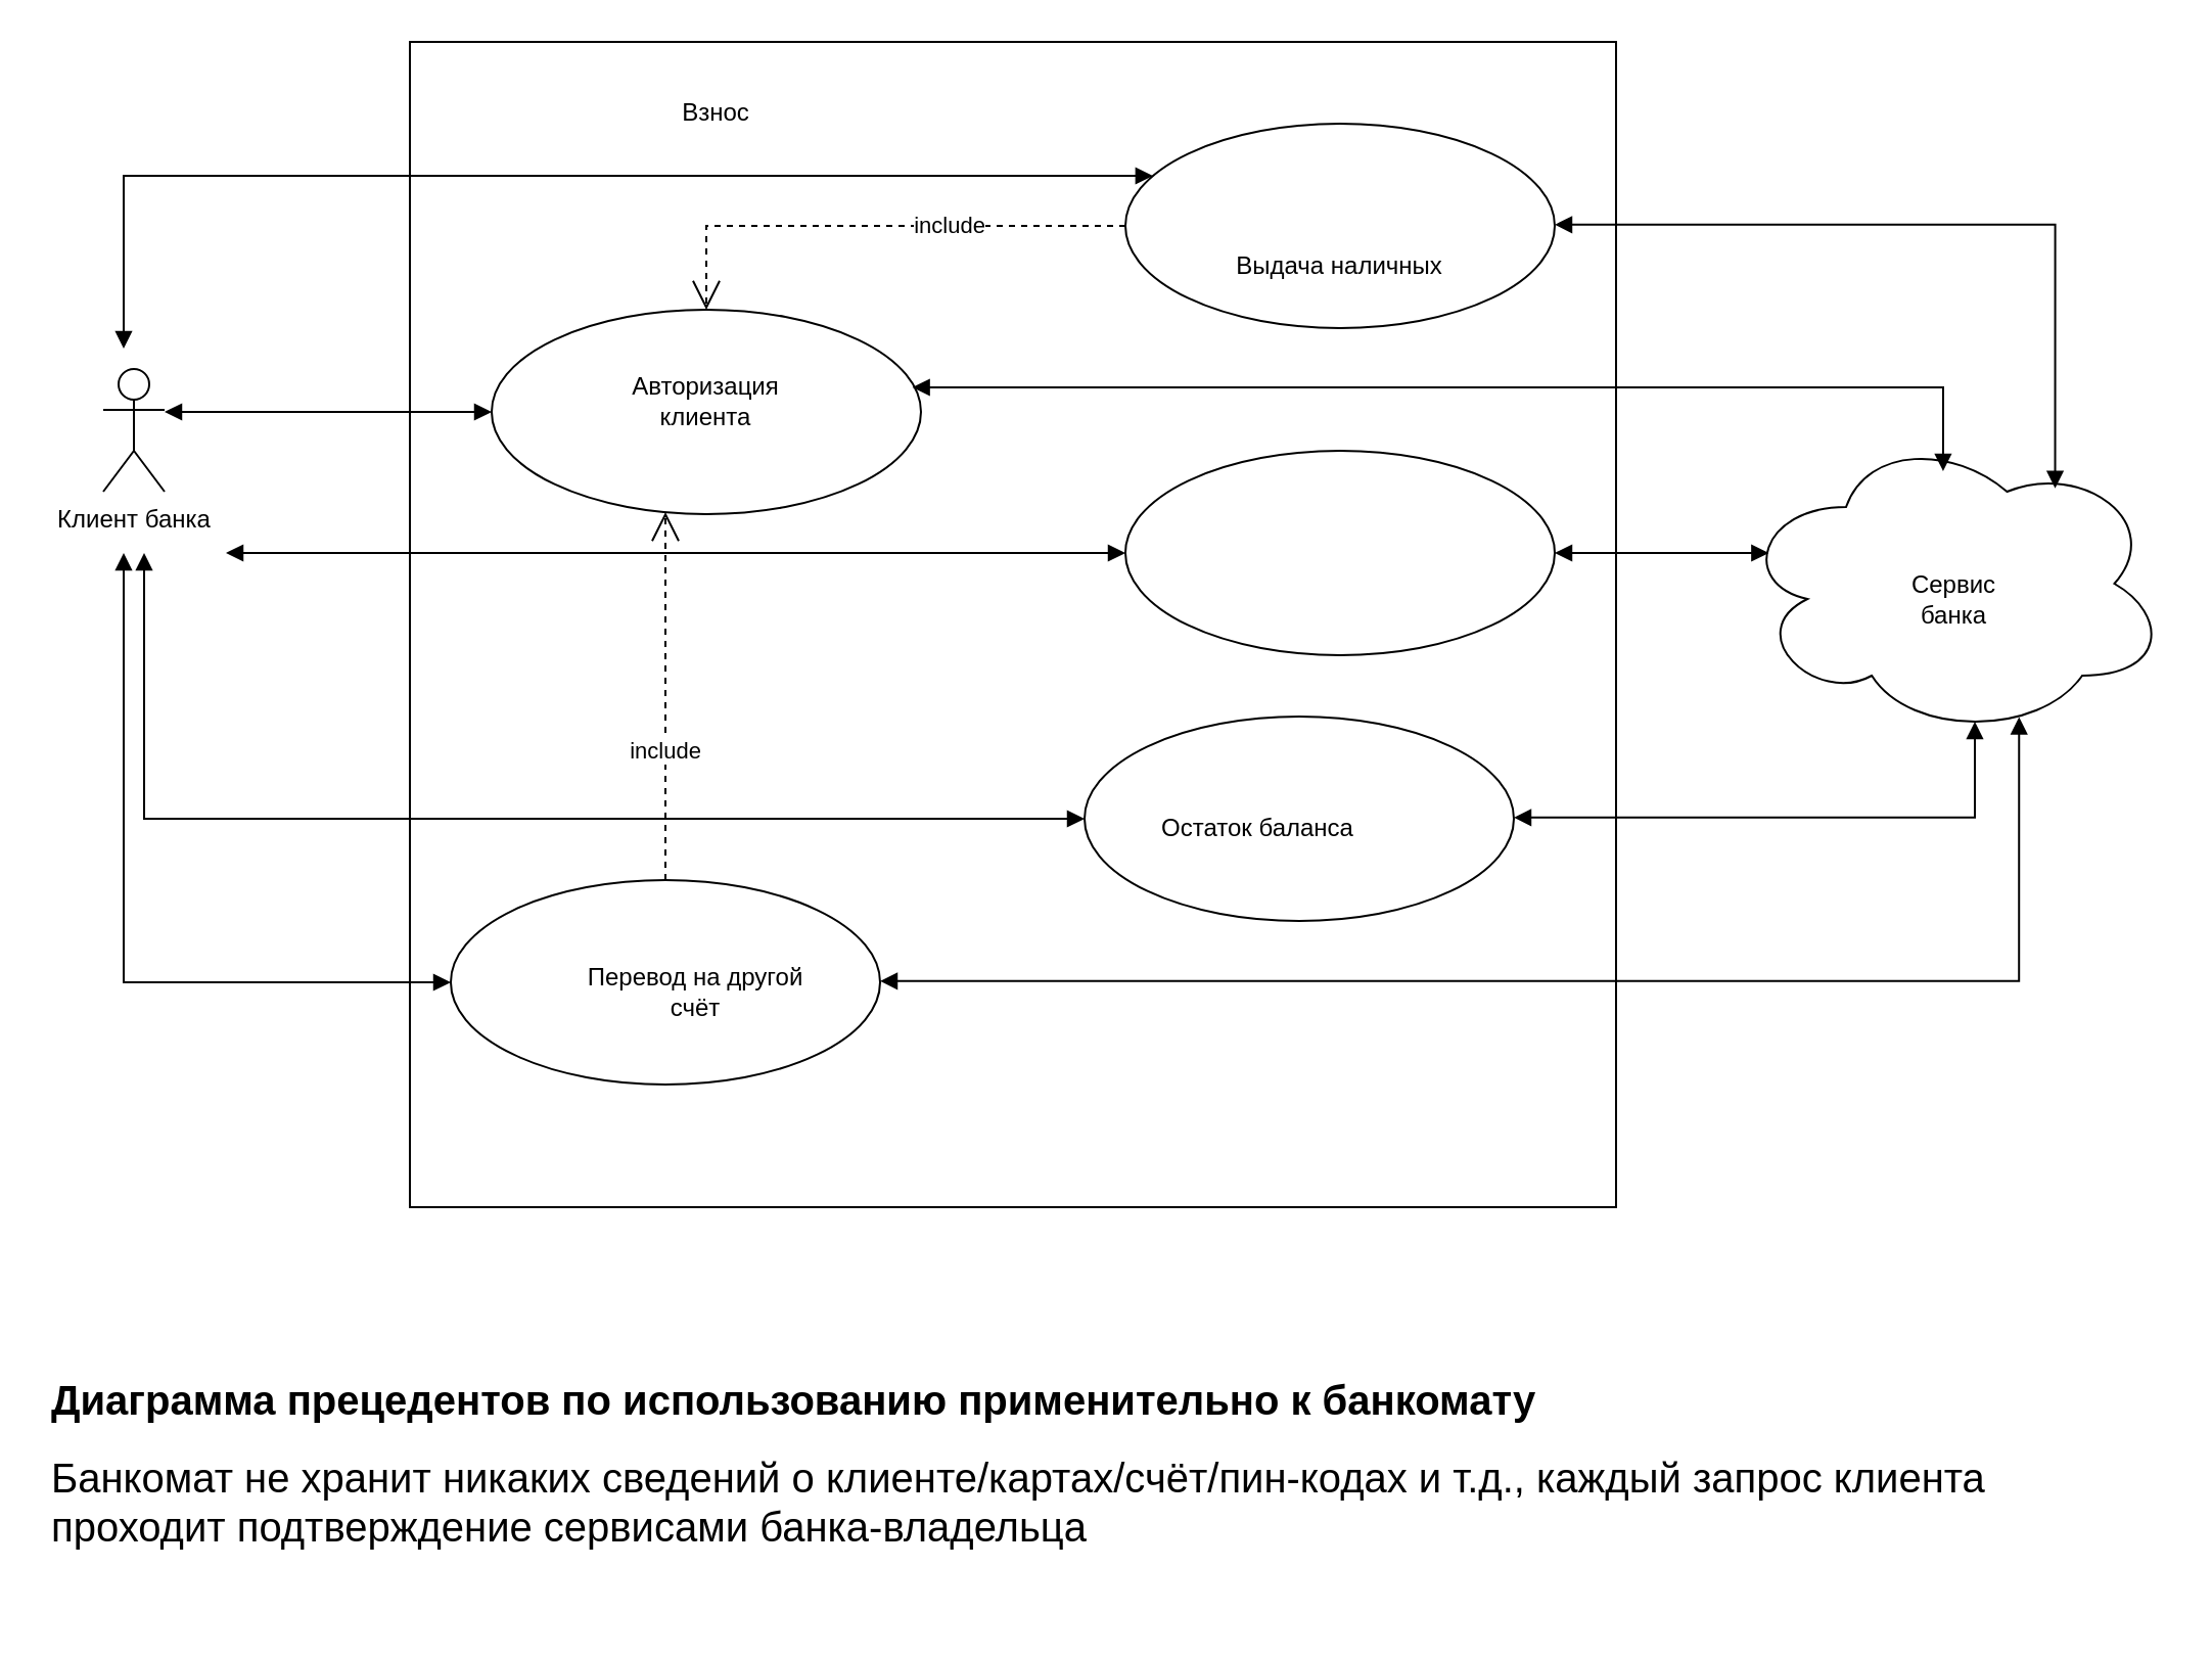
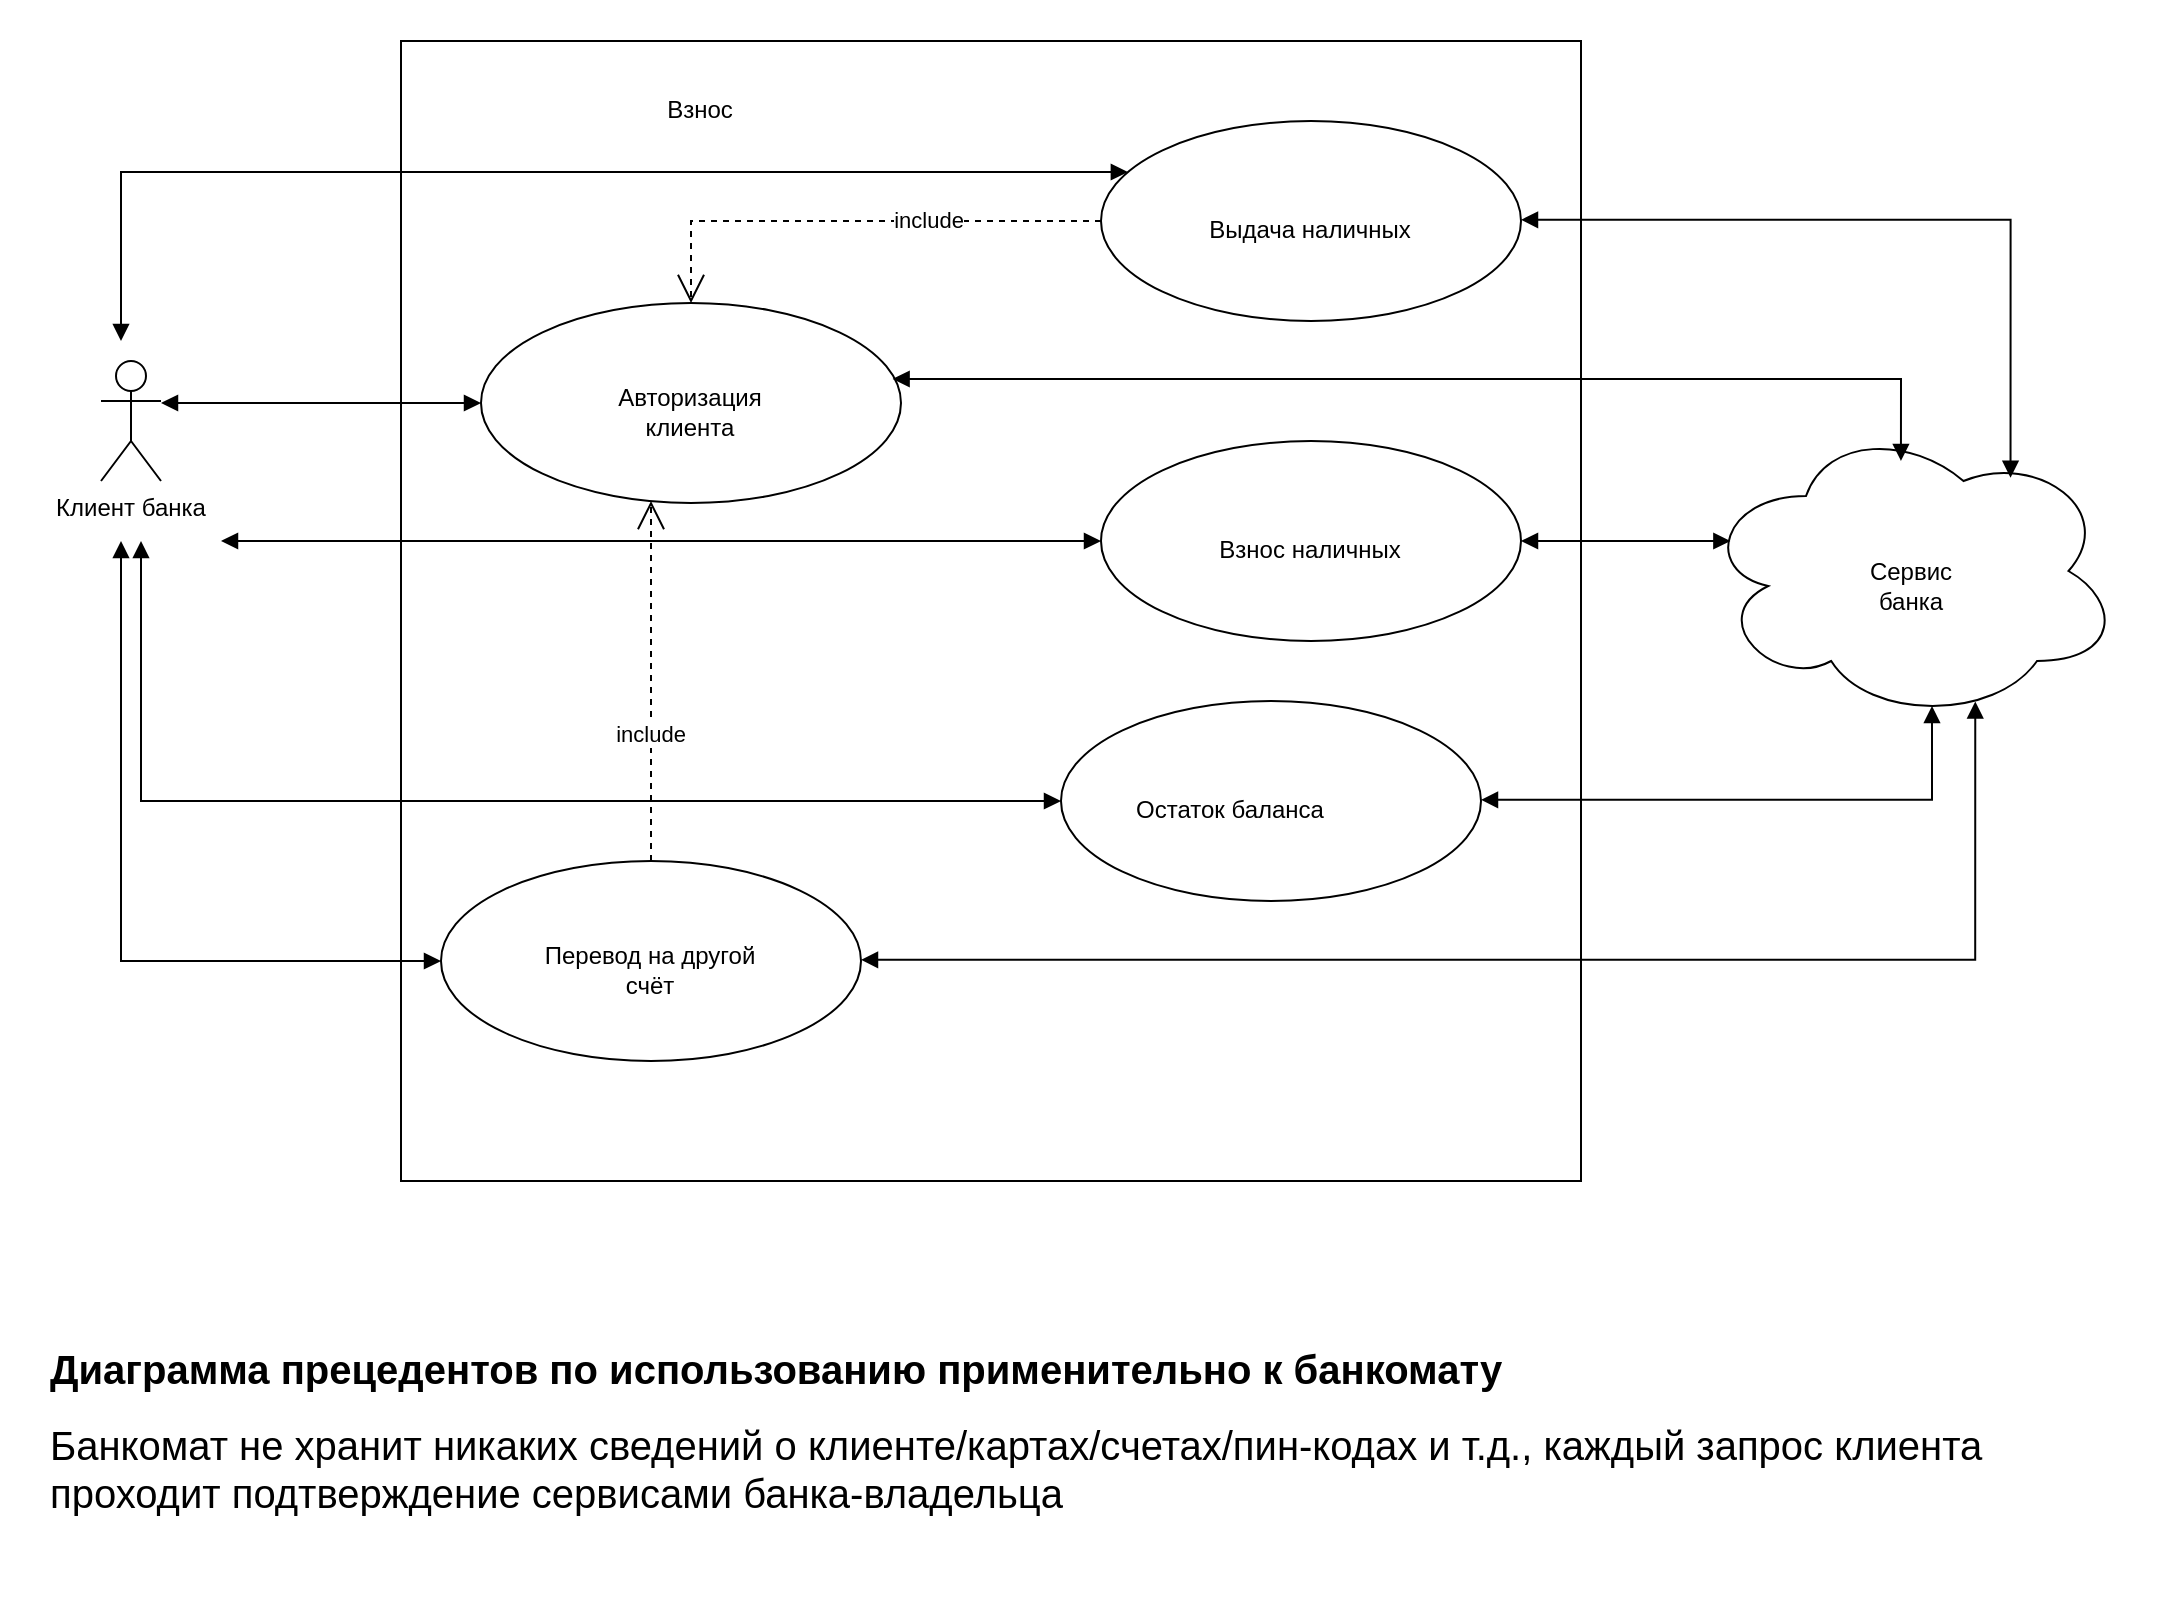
  <mxCell id="0" />
  <mxCell id="1" parent="0" />
  <mxCell id="2" value="Клиент банка" style="shape=umlActor;verticalLabelPosition=bottom;verticalAlign=top;html=1;outlineConnect=0;" parent="1" vertex="1"><mxGeometry x="50" y="180" width="30" height="60" as="geometry" /></mxCell>
  <mxCell id="3" value="" style="rounded=0;whiteSpace=wrap;html=1;" parent="1" vertex="1"><mxGeometry x="200" y="20" width="590" height="570" as="geometry" /></mxCell>
  <mxCell id="4" value="Взнос" style="text;html=1;strokeColor=none;fillColor=none;align=center;verticalAlign=middle;whiteSpace=wrap;rounded=0;" parent="1" vertex="1"><mxGeometry x="320" y="40" width="60" height="30" as="geometry" /></mxCell>
  <mxCell id="5" value="" style="group" parent="1" vertex="1" connectable="0"><mxGeometry x="240" y="151" width="210" height="100" as="geometry" /></mxCell>
  <mxCell id="6" value="" style="ellipse;whiteSpace=wrap;html=1;" parent="5" vertex="1"><mxGeometry width="210" height="100" as="geometry" /></mxCell>
- <mxCell id="7" value="Авторизация клиента" style="text;html=1;strokeColor=none;fillColor=none;align=center;verticalAlign=middle;whiteSpace=wrap;rounded=0;" parent="5" vertex="1"><mxGeometry x="50" y="20" width="110" height="50" as="geometry" /></mxCell>
+ <mxCell id="7" value="Авторизация клиента" style="text;html=1;strokeColor=none;fillColor=none;align=center;verticalAlign=middle;whiteSpace=wrap;rounded=0;" parent="5" vertex="1"><mxGeometry x="50" y="30" width="110" height="50" as="geometry" /></mxCell>
  <mxCell id="8" value="" style="group" parent="1" vertex="1" connectable="0"><mxGeometry x="550" y="60" width="210" height="100" as="geometry" /></mxCell>
  <mxCell id="9" value="" style="ellipse;whiteSpace=wrap;html=1;" parent="8" vertex="1"><mxGeometry width="210" height="100" as="geometry" /></mxCell>
- <mxCell id="10" value="Выдача наличных" style="text;html=1;strokeColor=none;fillColor=none;align=center;verticalAlign=middle;whiteSpace=wrap;rounded=0;" parent="8" vertex="1"><mxGeometry x="50" y="45" width="110" height="50" as="geometry" /></mxCell>
+ <mxCell id="10" value="Выдача наличных" style="text;html=1;strokeColor=none;fillColor=none;align=center;verticalAlign=middle;whiteSpace=wrap;rounded=0;" parent="8" vertex="1"><mxGeometry x="50" y="30" width="110" height="50" as="geometry" /></mxCell>
  <mxCell id="11" value="" style="group" parent="1" vertex="1" connectable="0"><mxGeometry x="550" y="220" width="210" height="100" as="geometry" /></mxCell>
  <mxCell id="12" value="" style="ellipse;whiteSpace=wrap;html=1;" parent="11" vertex="1"><mxGeometry width="210" height="100" as="geometry" /></mxCell>
+ <mxCell id="13" value="Взнос наличных" style="text;html=1;strokeColor=none;fillColor=none;align=center;verticalAlign=middle;whiteSpace=wrap;rounded=0;" parent="11" vertex="1"><mxGeometry x="50" y="30" width="110" height="50" as="geometry" /></mxCell>
  <mxCell id="14" value="" style="group" parent="1" vertex="1" connectable="0"><mxGeometry x="530" y="350" width="210" height="100" as="geometry" /></mxCell>
  <mxCell id="15" value="" style="ellipse;whiteSpace=wrap;html=1;" parent="14" vertex="1"><mxGeometry width="210" height="100" as="geometry" /></mxCell>
  <mxCell id="16" value="Остаток баланса" style="text;html=1;strokeColor=none;fillColor=none;align=center;verticalAlign=middle;whiteSpace=wrap;rounded=0;" parent="14" vertex="1"><mxGeometry x="30" y="30" width="110" height="50" as="geometry" /></mxCell>
  <mxCell id="17" value="" style="group" parent="1" vertex="1" connectable="0"><mxGeometry x="220" y="430" width="210" height="100" as="geometry" /></mxCell>
  <mxCell id="18" value="" style="ellipse;whiteSpace=wrap;html=1;" parent="17" vertex="1"><mxGeometry width="210" height="100" as="geometry" /></mxCell>
- <mxCell id="19" value="Перевод на другой счёт" style="text;html=1;strokeColor=none;fillColor=none;align=center;verticalAlign=middle;whiteSpace=wrap;rounded=0;" parent="17" vertex="1"><mxGeometry x="65" y="30" width="110" height="50" as="geometry" /></mxCell>
+ <mxCell id="19" value="Перевод на другой счёт" style="text;html=1;strokeColor=none;fillColor=none;align=center;verticalAlign=middle;whiteSpace=wrap;rounded=0;" parent="17" vertex="1"><mxGeometry x="50" y="30" width="110" height="50" as="geometry" /></mxCell>
  <mxCell id="20" value="" style="group" parent="1" vertex="1" connectable="0"><mxGeometry x="850" y="210" width="210" height="150" as="geometry" /></mxCell>
  <mxCell id="21" value="" style="ellipse;shape=cloud;whiteSpace=wrap;html=1;" parent="20" vertex="1"><mxGeometry width="210" height="150" as="geometry" /></mxCell>
  <mxCell id="22" value="Сервис банка" style="text;html=1;strokeColor=none;fillColor=none;align=center;verticalAlign=middle;whiteSpace=wrap;rounded=0;" parent="20" vertex="1"><mxGeometry x="70.603" y="56.25" width="68.793" height="52.5" as="geometry" /></mxCell>
  <mxCell id="23" value="include" style="endArrow=open;endSize=12;dashed=1;html=1;rounded=0;edgeStyle=orthogonalEdgeStyle;exitX=0.5;exitY=0;exitDx=0;exitDy=0;" parent="1" source="18" edge="1"><mxGeometry x="-0.302" width="160" relative="1" as="geometry"><mxPoint x="560" y="380" as="sourcePoint" /><mxPoint x="325" y="250" as="targetPoint" /><mxPoint as="offset" /><Array as="points"><mxPoint x="325" y="249" /></Array></mxGeometry></mxCell>
  <mxCell id="24" value="include" style="endArrow=open;endSize=12;dashed=1;html=1;rounded=0;edgeStyle=orthogonalEdgeStyle;entryX=0.5;entryY=0;entryDx=0;entryDy=0;exitX=0;exitY=0.5;exitDx=0;exitDy=0;" parent="1" source="9" target="6" edge="1"><mxGeometry x="-0.302" width="160" relative="1" as="geometry"><mxPoint x="580" y="400" as="sourcePoint" /><mxPoint x="375" y="290" as="targetPoint" /><mxPoint as="offset" /></mxGeometry></mxCell>
  <mxCell id="25" value="" style="endArrow=block;startArrow=block;endFill=1;startFill=1;html=1;rounded=0;edgeStyle=orthogonalEdgeStyle;entryX=0.064;entryY=0.255;entryDx=0;entryDy=0;entryPerimeter=0;" parent="1" target="9" edge="1"><mxGeometry width="160" relative="1" as="geometry"><mxPoint x="60" y="170" as="sourcePoint" /><mxPoint x="570" y="330" as="targetPoint" /><Array as="points"><mxPoint x="60" y="130" /><mxPoint x="60" y="85" /></Array></mxGeometry></mxCell>
  <mxCell id="26" value="" style="endArrow=block;startArrow=block;endFill=1;startFill=1;html=1;rounded=0;edgeStyle=orthogonalEdgeStyle;" parent="1" source="18" edge="1"><mxGeometry width="160" relative="1" as="geometry"><mxPoint x="60" y="434.53" as="sourcePoint" /><mxPoint x="60" y="270" as="targetPoint" /><Array as="points"><mxPoint x="60" y="480" /></Array></mxGeometry></mxCell>
  <mxCell id="27" value="" style="endArrow=block;startArrow=block;endFill=1;startFill=1;html=1;rounded=0;edgeStyle=orthogonalEdgeStyle;exitX=0;exitY=0.5;exitDx=0;exitDy=0;" parent="1" source="15" edge="1"><mxGeometry width="160" relative="1" as="geometry"><mxPoint x="520" y="420" as="sourcePoint" /><mxPoint x="70" y="270" as="targetPoint" /><Array as="points"><mxPoint x="70" y="400" /></Array></mxGeometry></mxCell>
  <mxCell id="28" value="" style="endArrow=block;startArrow=block;endFill=1;startFill=1;html=1;rounded=0;edgeStyle=orthogonalEdgeStyle;exitX=0;exitY=0.5;exitDx=0;exitDy=0;" parent="1" source="12" edge="1"><mxGeometry width="160" relative="1" as="geometry"><mxPoint x="490" y="285" as="sourcePoint" /><mxPoint x="110" y="270" as="targetPoint" /><Array as="points"><mxPoint x="550" y="270" /></Array></mxGeometry></mxCell>
  <mxCell id="29" value="" style="endArrow=block;startArrow=block;endFill=1;startFill=1;html=1;rounded=0;edgeStyle=orthogonalEdgeStyle;exitX=0;exitY=0.5;exitDx=0;exitDy=0;" parent="1" source="6" edge="1"><mxGeometry width="160" relative="1" as="geometry"><mxPoint x="180" y="170" as="sourcePoint" /><mxPoint x="80" y="201" as="targetPoint" /><Array as="points"><mxPoint x="140" y="201" /><mxPoint x="140" y="201" /></Array></mxGeometry></mxCell>
  <mxCell id="30" value="" style="endArrow=block;startArrow=block;endFill=1;startFill=1;html=1;rounded=0;edgeStyle=orthogonalEdgeStyle;exitX=0.653;exitY=0.935;exitDx=0;exitDy=0;exitPerimeter=0;" parent="1" source="21" edge="1"><mxGeometry width="160" relative="1" as="geometry"><mxPoint x="630" y="479.41" as="sourcePoint" /><mxPoint x="430" y="479.41" as="targetPoint" /><Array as="points"><mxPoint x="987" y="479" /></Array></mxGeometry></mxCell>
  <mxCell id="31" value="" style="endArrow=block;startArrow=block;endFill=1;startFill=1;html=1;rounded=0;edgeStyle=orthogonalEdgeStyle;exitX=0.55;exitY=0.95;exitDx=0;exitDy=0;exitPerimeter=0;" parent="1" source="21" edge="1"><mxGeometry width="160" relative="1" as="geometry"><mxPoint x="940" y="399.41" as="sourcePoint" /><mxPoint x="740" y="399.41" as="targetPoint" /><Array as="points"><mxPoint x="966" y="399" /></Array></mxGeometry></mxCell>
  <mxCell id="32" value="" style="endArrow=block;startArrow=block;endFill=1;startFill=1;html=1;rounded=0;edgeStyle=orthogonalEdgeStyle;exitX=0.737;exitY=0.189;exitDx=0;exitDy=0;exitPerimeter=0;" parent="1" source="21" edge="1"><mxGeometry width="160" relative="1" as="geometry"><mxPoint x="960" y="109.41" as="sourcePoint" /><mxPoint x="760" y="109.41" as="targetPoint" /><Array as="points"><mxPoint x="1005" y="109" /></Array></mxGeometry></mxCell>
  <mxCell id="33" value="" style="endArrow=block;startArrow=block;endFill=1;startFill=1;html=1;rounded=0;edgeStyle=orthogonalEdgeStyle;entryX=0.98;entryY=0.38;entryDx=0;entryDy=0;entryPerimeter=0;exitX=0.476;exitY=0.133;exitDx=0;exitDy=0;exitPerimeter=0;" parent="1" source="21" target="6" edge="1"><mxGeometry width="160" relative="1" as="geometry"><mxPoint x="680" y="190" as="sourcePoint" /><mxPoint x="480" y="190" as="targetPoint" /><Array as="points"><mxPoint x="950" y="189" /></Array></mxGeometry></mxCell>
  <mxCell id="34" value="" style="endArrow=block;startArrow=block;endFill=1;startFill=1;html=1;rounded=0;edgeStyle=orthogonalEdgeStyle;entryX=1;entryY=0.5;entryDx=0;entryDy=0;exitX=0.07;exitY=0.4;exitDx=0;exitDy=0;exitPerimeter=0;" parent="1" source="21" target="12" edge="1"><mxGeometry width="160" relative="1" as="geometry"><mxPoint x="880" y="264.41" as="sourcePoint" /><mxPoint x="680" y="264.41" as="targetPoint" /><Array as="points"><mxPoint x="865" y="270" /></Array></mxGeometry></mxCell>
- <mxCell id="35" value="&lt;h1 style=&quot;font-size: 20px&quot;&gt;&lt;font style=&quot;font-size: 20px&quot;&gt;Диаграмма прецедентов по использованию применительно к банкомату&lt;/font&gt;&lt;/h1&gt;&lt;h1 style=&quot;font-size: 20px&quot;&gt;&lt;span style=&quot;font-weight: normal&quot;&gt;Банкомат не хранит никаких сведений о клиенте/картах/счёт/пин-кодах и т.д., каждый запрос клиента проходит подтверждение сервисами банка-владельца&lt;/span&gt;&lt;br&gt;&lt;/h1&gt;" style="text;html=1;strokeColor=none;fillColor=none;spacing=5;spacingTop=-20;whiteSpace=wrap;overflow=hidden;rounded=0;" parent="1" vertex="1"><mxGeometry x="20" y="670" width="1020" height="120" as="geometry" /></mxCell>
+ <mxCell id="35" value="&lt;h1 style=&quot;font-size: 20px&quot;&gt;&lt;font style=&quot;font-size: 20px&quot;&gt;Диаграмма прецедентов по использованию применительно к банкомату&lt;/font&gt;&lt;/h1&gt;&lt;h1 style=&quot;font-size: 20px&quot;&gt;&lt;span style=&quot;font-weight: normal&quot;&gt;Банкомат не хранит никаких сведений о клиенте/картах/счетах/пин-кодах и т.д., каждый запрос клиента проходит подтверждение сервисами банка-владельца&lt;/span&gt;&lt;br&gt;&lt;/h1&gt;" style="text;html=1;strokeColor=none;fillColor=none;spacing=5;spacingTop=-20;whiteSpace=wrap;overflow=hidden;rounded=0;" parent="1" vertex="1"><mxGeometry x="20" y="670" width="1020" height="120" as="geometry" /></mxCell>
